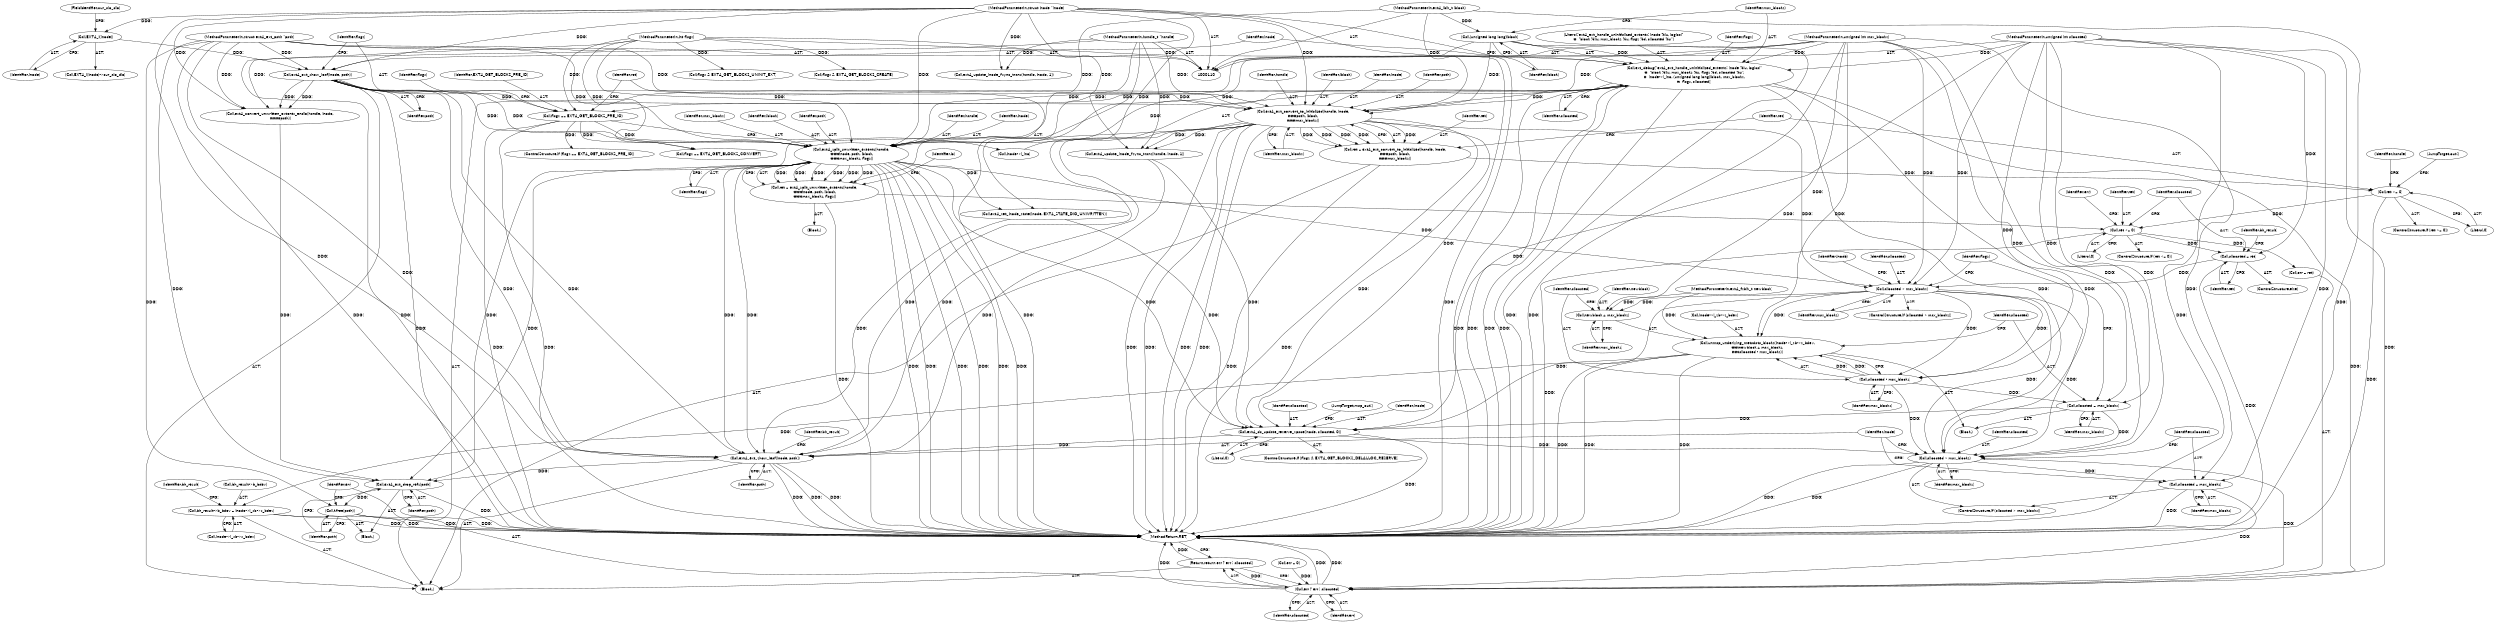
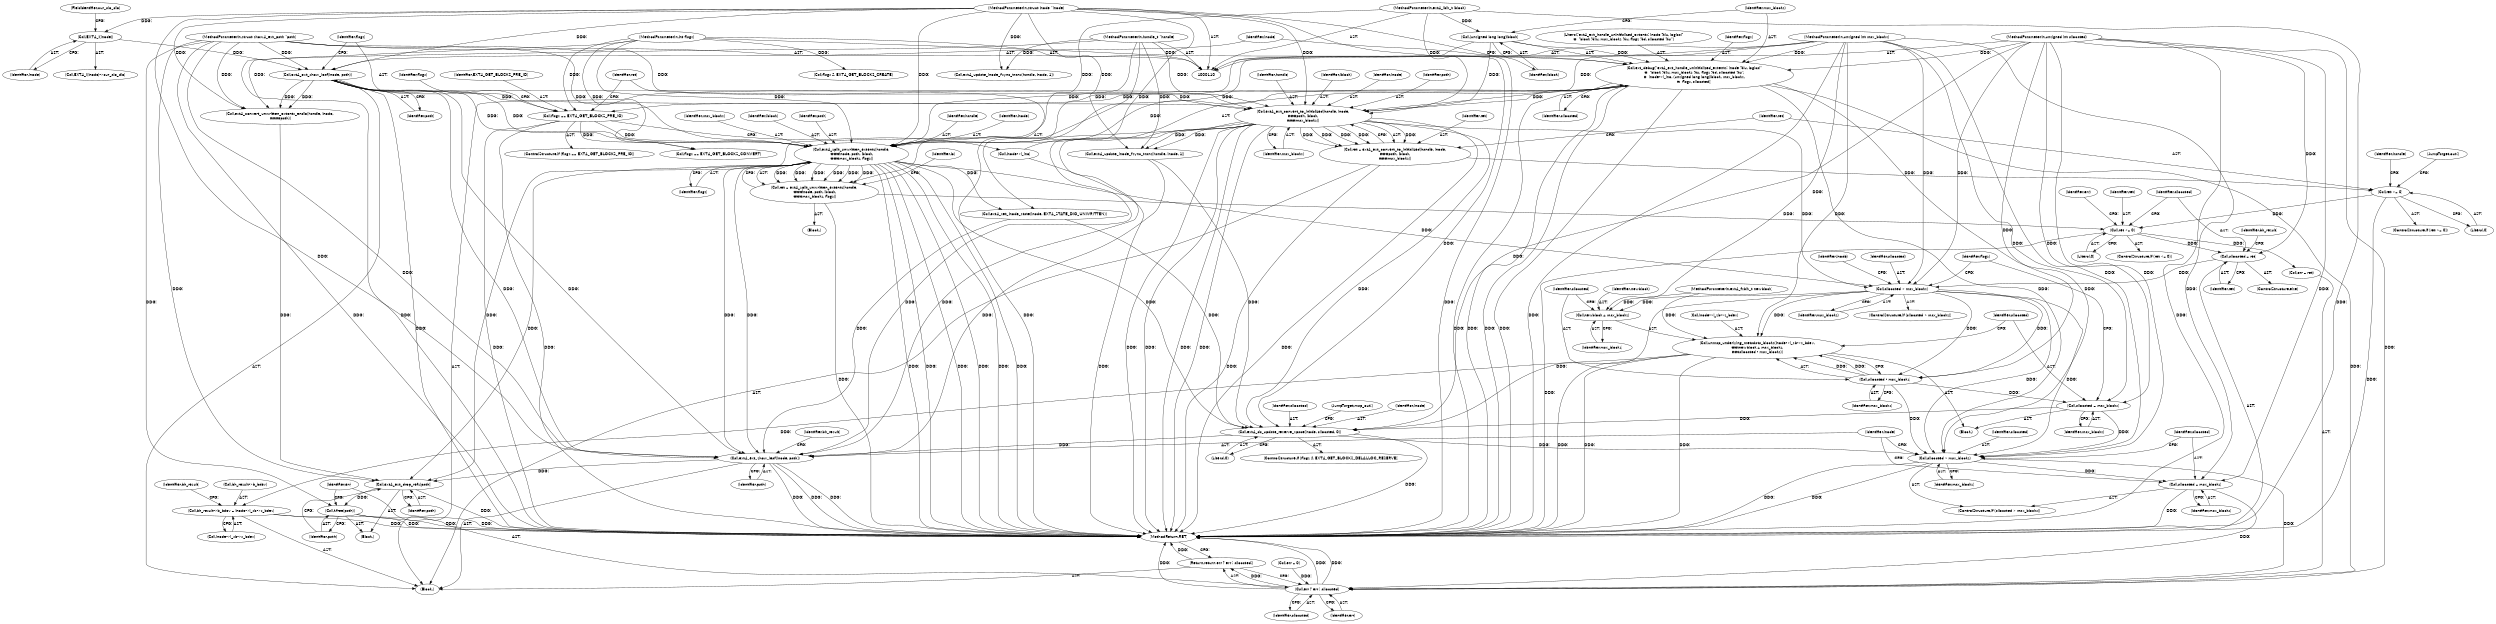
  digraph {
    fontname=Lato
    node [fontname=Lato]
    edge [fontname=Lato]
    n1 [label="(Call,allocated > max_blocks)"]
    n2 [label="(Call,unmap_underlying_metadata_blocks(inode->i_sb->s_bdev,\n\t\t\t\t\tnewblock + max_blocks,\n\t\t\t\t\tallocated - max_blocks))"]
    n3 [label="(Call,newblock + max_blocks)"]
    n4 [label="(Call,allocated - max_blocks)"]
    n5 [label="(Call,ext4_da_update_reserve_space(inode, allocated, 0))"]
    n6 [label="(Call,allocated > max_blocks)"]
    n7 [label="(Identifier,max_blocks)"]
    n8 [label="(ControlStructure,if (allocated > max_blocks))"]
    n9 [label="(MethodReturn,RET)"]
    n10 [label="(Call,bh_result->b_bdev = inode->i_sb->s_bdev)"]
    n11 [label="(Block,)"]
    n12 [label="(Identifier,max_blocks)"]
    n13 [label="(Call,allocated = max_blocks)"]
    n14 [label="(Identifier,max_blocks)"]
    n15 [label="(Call,ext4_ext_show_leaf(inode, path))"]
    n16 [label="(ControlStructure,if (flags & EXT4_GET_BLOCKS_DELALLOC_RESERVE))"]
    n17 [label="(Literal,0)"]
    n18 [label="(Call,err ? err : allocated)"]
    n19 [label="(Call,allocated = max_blocks)"]
    n20 [label="(ControlStructure,if (allocated > max_blocks))"]
    n21 [label="(Identifier,max_blocks)"]
    n22 [label="(Call,allocated = ret)"]
    n23 [label="(Identifier,ret)"]
    n24 [label="(ControlStructure,else)"]
    n25 [label="(Return,return err ? err : allocated;)"]
    n26 [label="(Call,ret <= 0)"]
    n27 [label="(Literal,0)"]
    n28 [label="(Call,err = ret)"]
    n29 [label="(ControlStructure,if (ret <= 0))"]
    n30 [label="(Call,ret >= 0)"]
    n31 [label="(ControlStructure,if (ret >= 0))"]
    n32 [label="(Literal,0)"]
    n33 [label="(Call,ret = ext4_ext_convert_to_initialized(handle, inode,\n\t\t\t\t\t\tpath, iblock,\n\t\t\t\t\t\tmax_blocks))"]
    n34 [label="(Call,ext4_ext_convert_to_initialized(handle, inode,\n\t\t\t\t\t\tpath, iblock,\n\t\t\t\t\t\tmax_blocks))"]
    n35 [label="(Block,)"]
    n36 [label="(Call,ext4_ext_drop_refs(path))"]
    n37 [label="(Identifier,max_blocks)"]
    n38 [label="(Call,ext4_update_inode_fsync_trans(handle, inode, 1))"]
    n39 [label="(Identifier,path)"]
    n40 [label="(Call,kfree(path))"]
    n41 [label="(Block,)"]
    n42 [label="(Identifier,path)"]
    n43 [label="(MethodParameterIn,handle_t *handle)"]
    n44 [label="(Call,ext4_split_unwritten_extents(handle,\n \t\t\t\t\t\tinode, path, iblock,\n \t\t\t\t\t\tmax_blocks, flags))"]
    n45 [label="(Call,ext4_convert_unwritten_extents_endio(handle, inode,\n \t\t\t\t\t\t\tpath))"]
    n46 [label="(Call,ext4_update_inode_fsync_trans(handle, inode, 1))"]
    1000110
    n48 [label="(Call,ext4_set_inode_state(inode, EXT4_STATE_DIO_UNWRITTEN))"]
    n49 [label="(Call,ret = ext4_split_unwritten_extents(handle,\n \t\t\t\t\t\tinode, path, iblock,\n \t\t\t\t\t\tmax_blocks, flags))"]
    n50 [label="(Identifier,flags)"]
    n51 [label="(Call,ext4_ext_show_leaf(inode, path))"]
    n52 [label="(Identifier,path)"]
    n53 [label="(Call,EXT4_I(inode))"]
    n54 [label="(Call,EXT4_I(inode)->cur_aio_dio)"]
    n55 [label="(Identifier,inode)"]
    n56 [label="(MethodParameterIn,struct inode *inode)"]
-   n57 [label="(MethodParameterIn,struct ext4_ext_path *path)"]
+   n57 [label="(MethodParameterIn,struct show4_ext_path *path)"]
    n58 [label="(Identifier,path)"]
    n59 [label="(Call,(unsigned long long)iblock)"]
    n60 [label="(Call,ext_debug(\"ext4_ext_handle_uninitialized_extents: inode %lu, logical\"\n\t\t  \"block %llu, max_blocks %u, flags %d, allocated %u\",\n\t\t  inode->i_ino, (unsigned long long)iblock, max_blocks,\n\t\t  flags, allocated))"]
    n61 [label="(Identifier,iblock)"]
    n62 [label="(Call,flags == EXT4_GET_BLOCKS_PRE_IO)"]
    n63 [label="(Identifier,allocated)"]
    n64 [label="(MethodParameterIn,ext4_lblk_t iblock)"]
    n65 [label="(Call,flags == EXT4_GET_BLOCKS_CONVERT)"]
    n66 [label="(ControlStructure,if (flags == EXT4_GET_BLOCKS_PRE_IO))"]
    n67 [label="(Call,inode->i_ino)"]
    n68 [label="(Identifier,allocated)"]
    n69 [label="(Identifier,err)"]
    n70 [label="(MethodParameterIn,unsigned int max_blocks)"]
    n71 [label="(Identifier,max_blocks)"]
    n72 [label="(Identifier,max_blocks)"]
    n73 [label="(MethodParameterIn,int flags)"]
-   n74 [label="(Call,flags & EXT4_GET_BLOCKS_UNINIT_EXT)"]
    n75 [label="(Call,flags & EXT4_GET_BLOCKS_CREATE)"]
    n76 [label="(MethodParameterIn,unsigned int allocated)"]
    n77 [label="(Block,)"]
    n78 [label="(Identifier,EXT4_GET_BLOCKS_PRE_IO)"]
    n79 [label="(Call,inode->i_sb->s_bdev)"]
    n80 [label="(Identifier,inode)"]
    n81 [label="(MethodParameterIn,ext4_fsblk_t newblock)"]
    n82 [label="(Identifier,path)"]
    n83 [label="(Identifier,path)"]
    n84 [label="(Identifier,handle)"]
    n85 [label="(Identifier,err)"]
    n86 [label="(Identifier,bh_result)"]
    n87 [label="(Call,err = 0)"]
    n88 [label="(Identifier,inode)"]
    n89 [label="(Identifier,allocated)"]
    n90 [label="(Identifier,ret)"]
    n91 [label="(Identifier,inode)"]
    n92 [label="(Identifier,allocated)"]
    n93 [label="(Identifier,bh_result)"]
    n94 [label="(Identifier,handle)"]
    n95 [label="(Identifier,iblock)"]
    n96 [label="(Identifier,newblock)"]
    n97 [label="(Identifier,handle)"]
    n98 [label="(JumpTarget,map_out:)"]
    n99 [label="(Identifier,io)"]
    n100 [label="(Call,bh_result->b_bdev)"]
    n101 [label="(Identifier,inode)"]
    n102 [label="(Identifier,max_blocks)"]
    n103 [label="(Identifier,ret)"]
    n104 [label="(Identifier,max_blocks)"]
    n105 [label="(Identifier,inode)"]
    n106 [label="(Identifier,bh_result)"]
    n107 [label="(JumpTarget,out:)"]
    n108 [label="(Identifier,flags)"]
    n109 [label="(Identifier,allocated)"]
    n110 [label="(Literal,\"ext4_ext_handle_uninitialized_extents: inode %lu, logical\"\n\t\t  \"block %llu, max_blocks %u, flags %d, allocated %u\")"]
    n111 [label="(Identifier,ret)"]
    n112 [label="(Identifier,flags)"]
    n113 [label="(Identifier,iblock)"]
    n114 [label="(Identifier,flags)"]
    n115 [label="(Identifier,allocated)"]
    n116 [label="(Identifier,inode)"]
    n117 [label="(Identifier,allocated)"]
    n118 [label="(Identifier,ret)"]
    n119 [label="(FieldIdentifier,cur_aio_dio)"]
    n120 [label="(Identifier,flags)"]
    n121 [label="(Identifier,allocated)"]
    n122 [label="(Identifier,err)"]
    n123 [label="(Call,inode->i_sb->s_bdev)"]
    n124 [label="(Identifier,allocated)"]
    n1 -> n2 [label="DDG: "]
    n1 -> n3 [label="DDG: "]
    n1 -> n4 [label="DDG: "]
    n1 -> n4 [label="DDG: "]
    n1 -> n5 [label="DDG: "]
    n1 -> n6 [label="DDG: "]
    n1 -> n6 [label="DDG: "]
    n1 -> n7 [label="CFG: "]
    n1 -> n8 [label="AST: "]
    n2 -> n4 [label="CFG: "]
    n2 -> n9 [label="DDG: "]
    n2 -> n9 [label="DDG: "]
    n2 -> n9 [label="DDG: "]
    n2 -> n10 [label="DDG: "]
    n2 -> n11 [label="AST: "]
    n3 -> n2 [label="AST: "]
    n3 -> n12 [label="CFG: "]
    n4 -> n2 [label="AST: "]
    n4 -> n2 [label="DDG: "]
    n4 -> n2 [label="DDG: "]
    n4 -> n6 [label="DDG: "]
    n4 -> n13 [label="DDG: "]
    n4 -> n14 [label="CFG: "]
    n5 -> n6 [label="DDG: "]
    n5 -> n9 [label="DDG: "]
    n5 -> n15 [label="DDG: "]
    n5 -> n16 [label="AST: "]
    n5 -> n17 [label="CFG: "]
    n6 -> n9 [label="DDG: "]
    n6 -> n9 [label="DDG: "]
    n6 -> n18 [label="DDG: "]
    n6 -> n19 [label="DDG: "]
    n6 -> n20 [label="AST: "]
    n6 -> n21 [label="CFG: "]
    n7 -> n1 [label="AST: "]
    n9 -> n25 [label="CFG: "]
    n10 -> n9 [label="DDG: "]
    n10 -> n9 [label="DDG: "]
    n10 -> n35 [label="AST: "]
    n10 -> n79 [label="CFG: "]
    n12 -> n3 [label="AST: "]
    n13 -> n5 [label="DDG: "]
    n13 -> n6 [label="DDG: "]
    n13 -> n11 [label="AST: "]
    n13 -> n71 [label="CFG: "]
    n14 -> n4 [label="AST: "]
    n15 -> n9 [label="DDG: "]
    n15 -> n9 [label="DDG: "]
    n15 -> n9 [label="DDG: "]
    n15 -> n35 [label="AST: "]
    n15 -> n36 [label="DDG: "]
    n15 -> n39 [label="CFG: "]
    n17 -> n5 [label="AST: "]
    n18 -> n9 [label="DDG: "]
    n18 -> n9 [label="DDG: "]
    n18 -> n9 [label="DDG: "]
    n18 -> n25 [label="AST: "]
    n18 -> n25 [label="DDG: "]
    n18 -> n68 [label="CFG: "]
    n18 -> n69 [label="CFG: "]
    n19 -> n9 [label="DDG: "]
    n19 -> n18 [label="DDG: "]
    n19 -> n20 [label="AST: "]
    n19 -> n72 [label="CFG: "]
    n21 -> n6 [label="AST: "]
    n22 -> n1 [label="DDG: "]
-   n22 -> n9 [label="DDG: "]
+   n22 -> n9 [label="AST: "]
    n22 -> n23 [label="CFG: "]
    n22 -> n24 [label="AST: "]
    n23 -> n22 [label="AST: "]
    n25 -> n9 [label="DDG: "]
    n25 -> n18 [label="CFG: "]
    n25 -> n35 [label="AST: "]
    n26 -> n9 [label="DDG: "]
    n26 -> n22 [label="DDG: "]
    n26 -> n27 [label="CFG: "]
    n26 -> n28 [label="DDG: "]
    n26 -> n29 [label="AST: "]
    n27 -> n26 [label="AST: "]
    n28 -> n18 [label="AST: "]
    n30 -> n9 [label="DDG: "]
    n30 -> n26 [label="DDG: "]
    n30 -> n31 [label="AST: "]
    n30 -> n32 [label="CFG: "]
    n32 -> n30 [label="AST: "]
    n33 -> n9 [label="DDG: "]
    n33 -> n30 [label="DDG: "]
    n33 -> n34 [label="CFG: "]
    n33 -> n35 [label="AST: "]
    n34 -> n1 [label="DDG: "]
    n34 -> n5 [label="DDG: "]
    n34 -> n9 [label="DDG: "]
    n34 -> n9 [label="DDG: "]
    n34 -> n9 [label="DDG: "]
    n34 -> n9 [label="DDG: "]
    n34 -> n9 [label="DDG: "]
    n34 -> n15 [label="DDG: "]
    n34 -> n15 [label="DDG: "]
    n34 -> n33 [label="AST: "]
    n34 -> n33 [label="DDG: "]
    n34 -> n33 [label="DDG: "]
    n34 -> n33 [label="DDG: "]
    n34 -> n33 [label="DDG: "]
    n34 -> n33 [label="DDG: "]
    n34 -> n36 [label="DDG: "]
    n34 -> n37 [label="CFG: "]
    n34 -> n38 [label="DDG: "]
    n34 -> n38 [label="DDG: "]
    n36 -> n9 [label="DDG: "]
    n36 -> n40 [label="DDG: "]
    n36 -> n41 [label="AST: "]
    n36 -> n42 [label="CFG: "]
    n37 -> n34 [label="AST: "]
    n38 -> n5 [label="DDG: "]
    n38 -> n15 [label="DDG: "]
    n39 -> n15 [label="AST: "]
    n40 -> n9 [label="DDG: "]
    n40 -> n9 [label="DDG: "]
    n40 -> n41 [label="AST: "]
    n40 -> n58 [label="CFG: "]
    n42 -> n36 [label="AST: "]
    n43 -> n9 [label="DDG: "]
    n43 -> n34 [label="DDG: "]
    n43 -> n38 [label="DDG: "]
    n43 -> n44 [label="DDG: "]
    n43 -> n45 [label="DDG: "]
    n43 -> n46 [label="DDG: "]
    n43 -> 1000110 [label="AST: "]
    n44 -> n1 [label="DDG: "]
    n44 -> n5 [label="DDG: "]
    n44 -> n9 [label="DDG: "]
    n44 -> n9 [label="DDG: "]
    n44 -> n9 [label="DDG: "]
    n44 -> n9 [label="DDG: "]
    n44 -> n9 [label="DDG: "]
    n44 -> n9 [label="DDG: "]
    n44 -> n15 [label="DDG: "]
    n44 -> n15 [label="DDG: "]
    n44 -> n36 [label="DDG: "]
    n44 -> n48 [label="DDG: "]
    n44 -> n49 [label="AST: "]
    n44 -> n49 [label="DDG: "]
    n44 -> n49 [label="DDG: "]
    n44 -> n49 [label="DDG: "]
    n44 -> n49 [label="DDG: "]
    n44 -> n49 [label="DDG: "]
    n44 -> n49 [label="DDG: "]
    n44 -> n50 [label="CFG: "]
    n45 -> n36 [label="DDG: "]
    n48 -> n5 [label="DDG: "]
    n48 -> n15 [label="DDG: "]
    n49 -> n9 [label="DDG: "]
    n49 -> n26 [label="DDG: "]
    n49 -> n44 [label="CFG: "]
    n49 -> n77 [label="AST: "]
    n50 -> n44 [label="AST: "]
    n51 -> n9 [label="DDG: "]
    n51 -> n15 [label="DDG: "]
    n51 -> n15 [label="DDG: "]
    n51 -> n34 [label="DDG: "]
    n51 -> n34 [label="DDG: "]
    n51 -> n35 [label="AST: "]
    n51 -> n44 [label="DDG: "]
    n51 -> n44 [label="DDG: "]
    n51 -> n45 [label="DDG: "]
    n51 -> n45 [label="DDG: "]
    n51 -> n52 [label="CFG: "]
    n52 -> n51 [label="AST: "]
    n53 -> n51 [label="DDG: "]
    n53 -> n54 [label="AST: "]
    n53 -> n55 [label="CFG: "]
    n55 -> n53 [label="AST: "]
    n56 -> n5 [label="DDG: "]
    n56 -> n9 [label="DDG: "]
    n56 -> n15 [label="DDG: "]
    n56 -> n34 [label="DDG: "]
    n56 -> n38 [label="DDG: "]
    n56 -> n44 [label="DDG: "]
    n56 -> n45 [label="DDG: "]
    n56 -> n46 [label="DDG: "]
    n56 -> 1000110 [label="AST: "]
    n56 -> n48 [label="DDG: "]
    n56 -> n51 [label="DDG: "]
    n56 -> n53 [label="DDG: "]
    n57 -> n9 [label="DDG: "]
    n57 -> n15 [label="DDG: "]
    n57 -> n34 [label="DDG: "]
    n57 -> n36 [label="DDG: "]
    n57 -> n40 [label="DDG: "]
    n57 -> n44 [label="DDG: "]
    n57 -> n45 [label="DDG: "]
    n57 -> 1000110 [label="AST: "]
    n57 -> n51 [label="DDG: "]
    n58 -> n36 [label="CFG: "]
    n58 -> n40 [label="AST: "]
-   n59 -> n9 [label="DDG: "]
+   n67 -> n9 [label="DDG: "]
    n59 -> n34 [label="DDG: "]
    n59 -> n44 [label="DDG: "]
    n59 -> n60 [label="AST: "]
    n59 -> n60 [label="DDG: "]
    n59 -> n61 [label="CFG: "]
    n60 -> n6 [label="DDG: "]
    n60 -> n6 [label="DDG: "]
    n60 -> n9 [label="DDG: "]
    n60 -> n9 [label="DDG: "]
    n60 -> n9 [label="DDG: "]
    n60 -> n9 [label="DDG: "]
    n60 -> n18 [label="DDG: "]
    n60 -> n34 [label="DDG: "]
    n60 -> n35 [label="AST: "]
    n60 -> n44 [label="DDG: "]
    n60 -> n62 [label="DDG: "]
    n60 -> n63 [label="CFG: "]
    n61 -> n59 [label="AST: "]
    n62 -> n9 [label="DDG: "]
    n62 -> n9 [label="DDG: "]
    n62 -> n44 [label="DDG: "]
    n62 -> n65 [label="DDG: "]
-   n62 -> n66 [label="DDG: "]
+   n62 -> n66 [label="AST: "]
    n62 -> n67 [label="CFG: "]
    n63 -> n60 [label="AST: "]
    n64 -> n9 [label="DDG: "]
    n64 -> n34 [label="DDG: "]
    n64 -> n44 [label="DDG: "]
    n64 -> 1000110 [label="AST: "]
    n64 -> n59 [label="DDG: "]
    n67 -> n60 [label="AST: "]
    n68 -> n18 [label="AST: "]
    n69 -> n18 [label="AST: "]
    n70 -> n1 [label="DDG: "]
    n70 -> n2 [label="DDG: "]
    n70 -> n3 [label="DDG: "]
    n70 -> n6 [label="DDG: "]
    n70 -> n9 [label="DDG: "]
    n70 -> n13 [label="DDG: "]
    n70 -> n19 [label="DDG: "]
    n70 -> n34 [label="DDG: "]
    n70 -> n44 [label="DDG: "]
    n70 -> 1000110 [label="AST: "]
    n70 -> n60 [label="DDG: "]
    n71 -> n13 [label="AST: "]
    n72 -> n19 [label="AST: "]
    n73 -> n9 [label="DDG: "]
    n73 -> n44 [label="DDG: "]
    n73 -> 1000110 [label="AST: "]
    n73 -> n60 [label="DDG: "]
    n73 -> n62 [label="DDG: "]
    n73 -> n65 [label="DDG: "]
-   n73 -> n74 [label="DDG: "]
    n73 -> n75 [label="DDG: "]
    n76 -> n1 [label="DDG: "]
    n76 -> n4 [label="DDG: "]
    n76 -> n5 [label="DDG: "]
    n76 -> n6 [label="DDG: "]
    n76 -> n9 [label="DDG: "]
    n76 -> n13 [label="DDG: "]
    n76 -> n18 [label="DDG: "]
    n76 -> n19 [label="DDG: "]
    n76 -> n22 [label="DDG: "]
    n76 -> 1000110 [label="AST: "]
    n76 -> n60 [label="DDG: "]
    n78 -> n62 [label="AST: "]
    n79 -> n10 [label="AST: "]
    n80 -> n1 [label="CFG: "]
    n81 -> n2 [label="DDG: "]
    n81 -> n3 [label="DDG: "]
    n82 -> n34 [label="AST: "]
    n83 -> n44 [label="AST: "]
    n84 -> n30 [label="CFG: "]
    n85 -> n18 [label="AST: "]
    n85 -> n40 [label="CFG: "]
    n86 -> n10 [label="CFG: "]
    n87 -> n18 [label="DDG: "]
    n88 -> n51 [label="AST: "]
    n88 -> n60 [label="CFG: "]
    n89 -> n5 [label="AST: "]
    n90 -> n33 [label="AST: "]
    n91 -> n6 [label="CFG: "]
    n91 -> n15 [label="AST: "]
    n91 -> n19 [label="CFG: "]
    n92 -> n6 [label="CFG: "]
    n92 -> n19 [label="AST: "]
    n93 -> n15 [label="CFG: "]
    n94 -> n34 [label="AST: "]
    n95 -> n34 [label="AST: "]
    n96 -> n3 [label="AST: "]
    n97 -> n44 [label="AST: "]
    n98 -> n5 [label="CFG: "]
    n99 -> n49 [label="CFG: "]
    n100 -> n10 [label="AST: "]
    n101 -> n44 [label="AST: "]
    n102 -> n44 [label="AST: "]
    n103 -> n49 [label="AST: "]
    n103 -> n62 [label="CFG: "]
    n104 -> n59 [label="CFG: "]
    n104 -> n60 [label="AST: "]
    n105 -> n34 [label="AST: "]
    n106 -> n22 [label="CFG: "]
    n107 -> n30 [label="CFG: "]
    n108 -> n51 [label="CFG: "]
    n108 -> n62 [label="AST: "]
    n109 -> n22 [label="AST: "]
    n109 -> n26 [label="CFG: "]
    n110 -> n60 [label="AST: "]
    n111 -> n30 [label="AST: "]
    n111 -> n33 [label="CFG: "]
    n112 -> n60 [label="AST: "]
    n113 -> n44 [label="AST: "]
    n114 -> n1 [label="CFG: "]
    n114 -> n13 [label="CFG: "]
    n115 -> n1 [label="AST: "]
    n116 -> n5 [label="AST: "]
    n117 -> n3 [label="CFG: "]
    n117 -> n4 [label="AST: "]
    n118 -> n26 [label="AST: "]
    n119 -> n53 [label="CFG: "]
    n120 -> n62 [label="CFG: "]
    n121 -> n2 [label="CFG: "]
    n121 -> n13 [label="AST: "]
    n122 -> n26 [label="CFG: "]
    n123 -> n2 [label="AST: "]
    n124 -> n6 [label="AST: "]
  }
